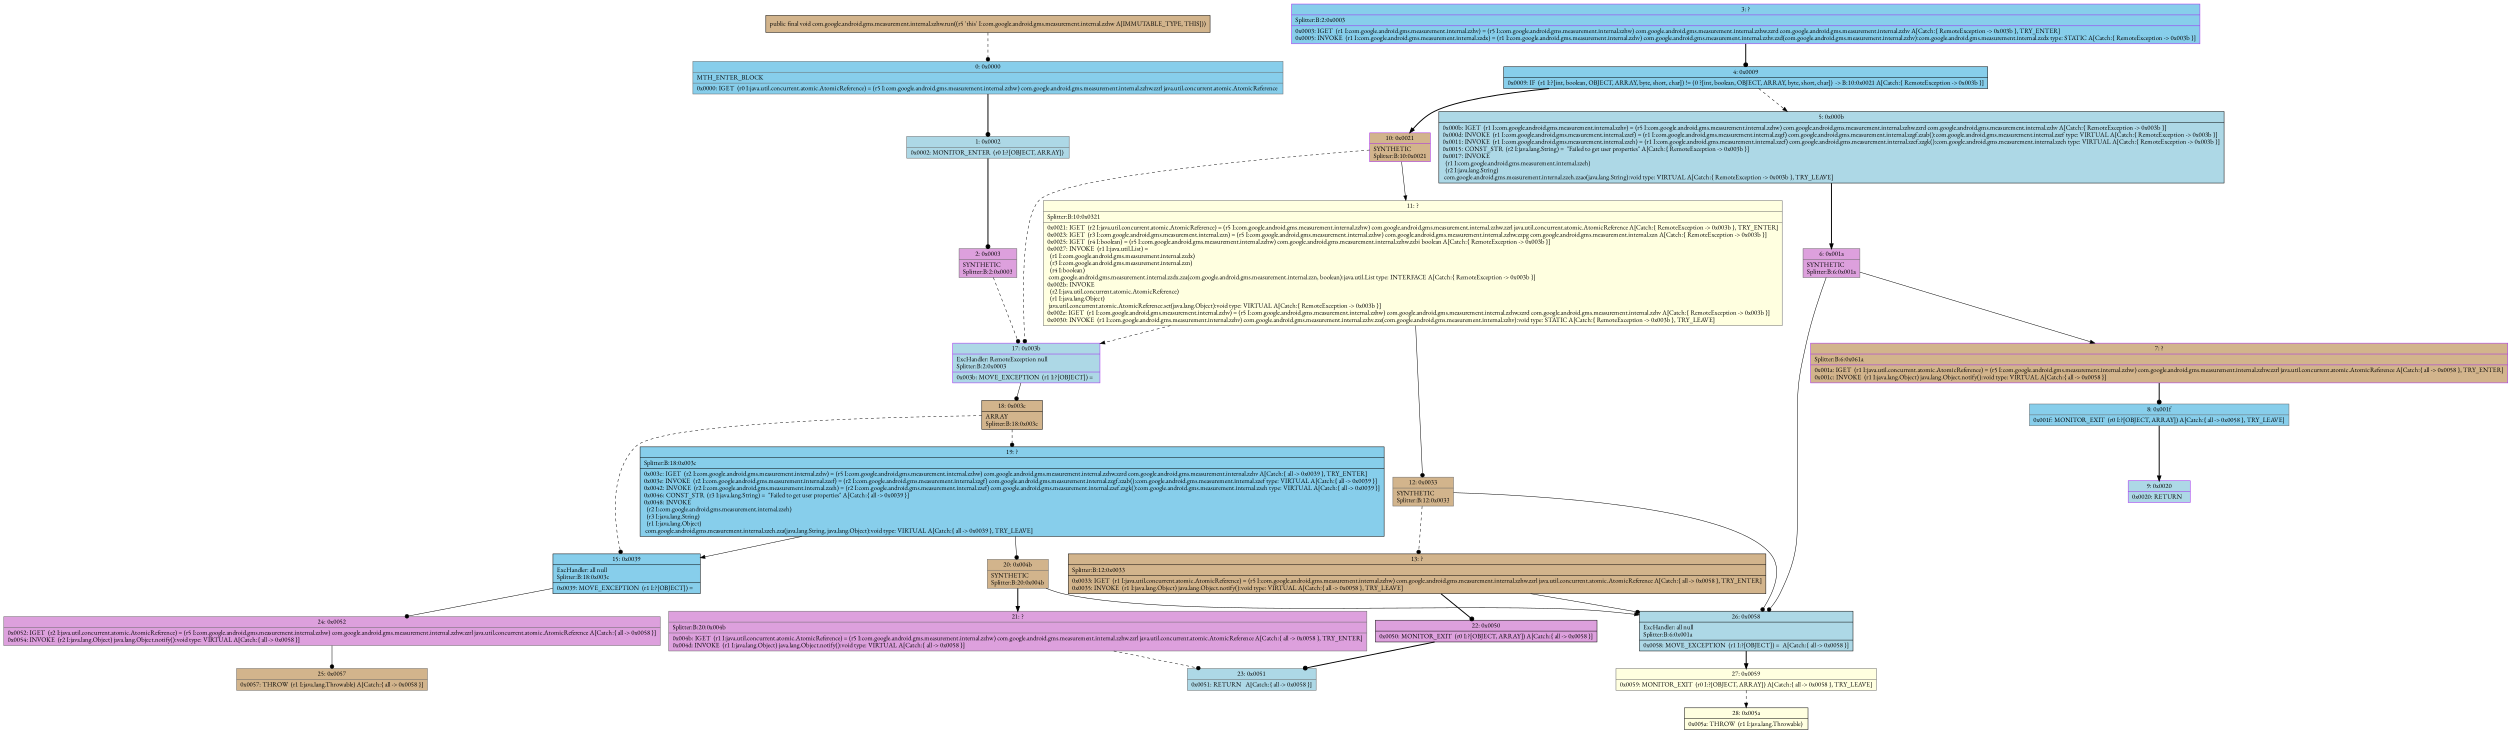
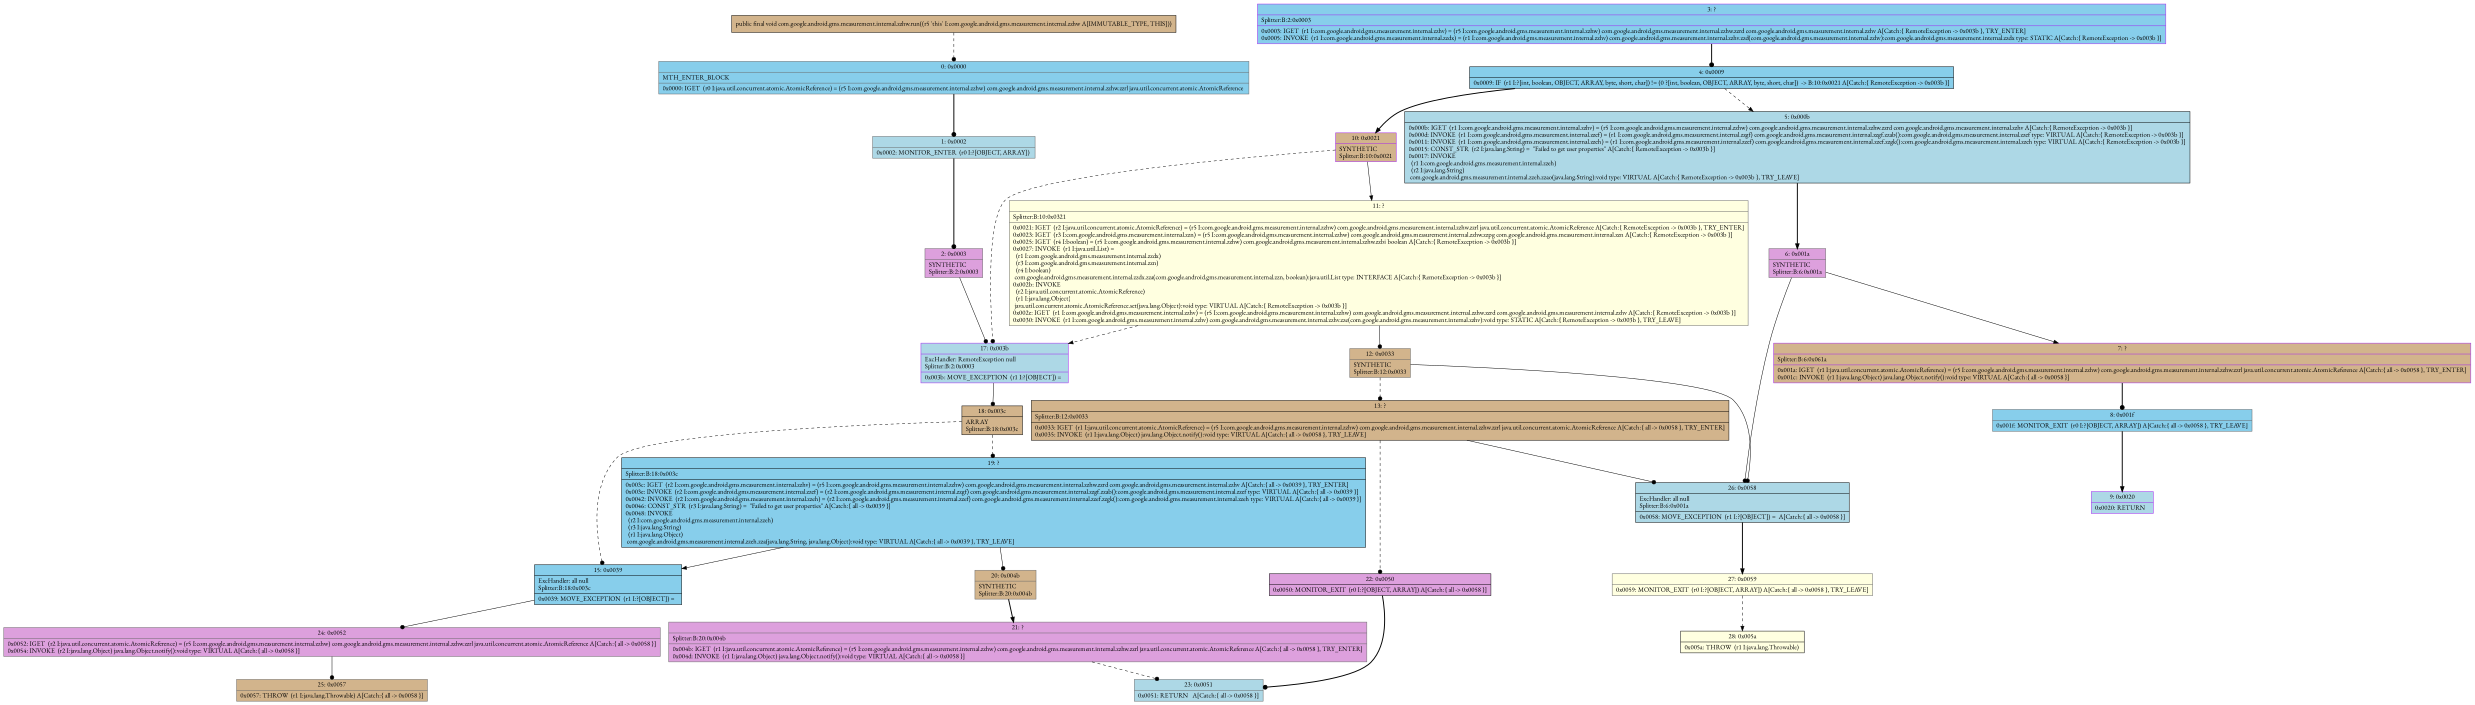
  digraph {
    fontname="EB Garamond"
    node [color=gray40 fillcolor=tan fontname="EB Garamond" shape=record style=filled]
    edge [arrowhead=dot fontname="EB Garamond" style=solid]
    n1 [fillcolor=skyblue label="{0\:\ 0x0000|MTH_ENTER_BLOCK\l|0x0000: IGET  (r0 I:java.util.concurrent.atomic.AtomicReference) = (r5 I:com.google.android.gms.measurement.internal.zzhw) com.google.android.gms.measurement.internal.zzhw.zzrl java.util.concurrent.atomic.AtomicReference \l}"]
    n2 [fillcolor=lightblue label="{1\:\ 0x0002|0x0002: MONITOR_ENTER  (r0 I:?[OBJECT, ARRAY]) \l}"]
    n3 [fillcolor=plum label="{2\:\ 0x0003|SYNTHETIC\lSplitter:B:2:0x0003\l}"]
    n4 [color=purple fillcolor=lightblue label="{17\:\ 0x003b|ExcHandler: RemoteException null\lSplitter:B:2:0x0003\l|0x003b: MOVE_EXCEPTION  (r1 I:?[OBJECT]) =  \l}"]
    n5 [color=purple fillcolor=skyblue label="{3\:\ ?|Splitter:B:2:0x0003\l|0x0003: IGET  (r1 I:com.google.android.gms.measurement.internal.zzhv) = (r5 I:com.google.android.gms.measurement.internal.zzhw) com.google.android.gms.measurement.internal.zzhw.zzrd com.google.android.gms.measurement.internal.zzhv A[Catch:\{ RemoteException \-\> 0x003b \}, TRY_ENTER]\l0x0005: INVOKE  (r1 I:com.google.android.gms.measurement.internal.zzdx) = (r1 I:com.google.android.gms.measurement.internal.zzhv) com.google.android.gms.measurement.internal.zzhv.zzd(com.google.android.gms.measurement.internal.zzhv):com.google.android.gms.measurement.internal.zzdx type: STATIC A[Catch:\{ RemoteException \-\> 0x003b \}]\l}"]
    n6 [color=black fillcolor=skyblue label="{4\:\ 0x0009|0x0009: IF  (r1 I:?[int, boolean, OBJECT, ARRAY, byte, short, char]) != (0 ?[int, boolean, OBJECT, ARRAY, byte, short, char])  \-\> B:10:0x0021 A[Catch:\{ RemoteException \-\> 0x003b \}]\l}"]
    n7 [color=black label="{18\:\ 0x003c|ARRAY\lSplitter:B:18:0x003c\l}"]
    n8 [color=black fillcolor=lightblue label="{5\:\ 0x000b|0x000b: IGET  (r1 I:com.google.android.gms.measurement.internal.zzhv) = (r5 I:com.google.android.gms.measurement.internal.zzhw) com.google.android.gms.measurement.internal.zzhw.zzrd com.google.android.gms.measurement.internal.zzhv A[Catch:\{ RemoteException \-\> 0x003b \}]\l0x000d: INVOKE  (r1 I:com.google.android.gms.measurement.internal.zzef) = (r1 I:com.google.android.gms.measurement.internal.zzgf) com.google.android.gms.measurement.internal.zzgf.zzab():com.google.android.gms.measurement.internal.zzef type: VIRTUAL A[Catch:\{ RemoteException \-\> 0x003b \}]\l0x0011: INVOKE  (r1 I:com.google.android.gms.measurement.internal.zzeh) = (r1 I:com.google.android.gms.measurement.internal.zzef) com.google.android.gms.measurement.internal.zzef.zzgk():com.google.android.gms.measurement.internal.zzeh type: VIRTUAL A[Catch:\{ RemoteException \-\> 0x003b \}]\l0x0015: CONST_STR  (r2 I:java.lang.String) =  \"Failed to get user properties\" A[Catch:\{ RemoteException \-\> 0x003b \}]\l0x0017: INVOKE  \l  (r1 I:com.google.android.gms.measurement.internal.zzeh)\l  (r2 I:java.lang.String)\l com.google.android.gms.measurement.internal.zzeh.zzao(java.lang.String):void type: VIRTUAL A[Catch:\{ RemoteException \-\> 0x003b \}, TRY_LEAVE]\l}"]
    n9 [color=purple label="{10\:\ 0x0021|SYNTHETIC\lSplitter:B:10:0x0021\l}"]
    n10 [fillcolor=plum label="{6\:\ 0x001a|SYNTHETIC\lSplitter:B:6:0x001a\l}"]
    n11 [fillcolor=lightyellow label="{11\:\ ?|Splitter:B:10:0x0321\l|0x0021: IGET  (r2 I:java.util.concurrent.atomic.AtomicReference) = (r5 I:com.google.android.gms.measurement.internal.zzhw) com.google.android.gms.measurement.internal.zzhw.zzrl java.util.concurrent.atomic.AtomicReference A[Catch:\{ RemoteException \-\> 0x003b \}, TRY_ENTER]\l0x0023: IGET  (r3 I:com.google.android.gms.measurement.internal.zzn) = (r5 I:com.google.android.gms.measurement.internal.zzhw) com.google.android.gms.measurement.internal.zzhw.zzpg com.google.android.gms.measurement.internal.zzn A[Catch:\{ RemoteException \-\> 0x003b \}]\l0x0025: IGET  (r4 I:boolean) = (r5 I:com.google.android.gms.measurement.internal.zzhw) com.google.android.gms.measurement.internal.zzhw.zzbi boolean A[Catch:\{ RemoteException \-\> 0x003b \}]\l0x0027: INVOKE  (r1 I:java.util.List) = \l  (r1 I:com.google.android.gms.measurement.internal.zzdx)\l  (r3 I:com.google.android.gms.measurement.internal.zzn)\l  (r4 I:boolean)\l com.google.android.gms.measurement.internal.zzdx.zza(com.google.android.gms.measurement.internal.zzn, boolean):java.util.List type: INTERFACE A[Catch:\{ RemoteException \-\> 0x003b \}]\l0x002b: INVOKE  \l  (r2 I:java.util.concurrent.atomic.AtomicReference)\l  (r1 I:java.lang.Object)\l java.util.concurrent.atomic.AtomicReference.set(java.lang.Object):void type: VIRTUAL A[Catch:\{ RemoteException \-\> 0x003b \}]\l0x002e: IGET  (r1 I:com.google.android.gms.measurement.internal.zzhv) = (r5 I:com.google.android.gms.measurement.internal.zzhw) com.google.android.gms.measurement.internal.zzhw.zzrd com.google.android.gms.measurement.internal.zzhv A[Catch:\{ RemoteException \-\> 0x003b \}]\l0x0030: INVOKE  (r1 I:com.google.android.gms.measurement.internal.zzhv) com.google.android.gms.measurement.internal.zzhv.zze(com.google.android.gms.measurement.internal.zzhv):void type: STATIC A[Catch:\{ RemoteException \-\> 0x003b \}, TRY_LEAVE]\l}"]
    n12 [color=purple label="{7\:\ ?|Splitter:B:6:0x061a\l|0x001a: IGET  (r1 I:java.util.concurrent.atomic.AtomicReference) = (r5 I:com.google.android.gms.measurement.internal.zzhw) com.google.android.gms.measurement.internal.zzhw.zzrl java.util.concurrent.atomic.AtomicReference A[Catch:\{ all \-\> 0x0058 \}, TRY_ENTER]\l0x001c: INVOKE  (r1 I:java.lang.Object) java.lang.Object.notify():void type: VIRTUAL A[Catch:\{ all \-\> 0x0058 \}]\l}"]
    n13 [color=black fillcolor=lightblue label="{26\:\ 0x0058|ExcHandler: all null\lSplitter:B:6:0x001a\l|0x0058: MOVE_EXCEPTION  (r1 I:?[OBJECT]) =  A[Catch:\{ all \-\> 0x0058 \}]\l}"]
    n14 [fillcolor=skyblue label="{8\:\ 0x001f|0x001f: MONITOR_EXIT  (r0 I:?[OBJECT, ARRAY]) A[Catch:\{ all \-\> 0x0058 \}, TRY_LEAVE]\l}"]
    n15 [fillcolor=lightyellow label="{27\:\ 0x0059|0x0059: MONITOR_EXIT  (r0 I:?[OBJECT, ARRAY]) A[Catch:\{ all \-\> 0x0058 \}, TRY_LEAVE]\l}"]
    n16 [color=purple fillcolor=lightblue label="{9\:\ 0x0020|0x0020: RETURN   \l}"]
    n17 [label="{12\:\ 0x0033|SYNTHETIC\lSplitter:B:12:0x0033\l}"]
    n18 [color=black label="{13\:\ ?|Splitter:B:12:0x0033\l|0x0033: IGET  (r1 I:java.util.concurrent.atomic.AtomicReference) = (r5 I:com.google.android.gms.measurement.internal.zzhw) com.google.android.gms.measurement.internal.zzhw.zzrl java.util.concurrent.atomic.AtomicReference A[Catch:\{ all \-\> 0x0058 \}, TRY_ENTER]\l0x0035: INVOKE  (r1 I:java.lang.Object) java.lang.Object.notify():void type: VIRTUAL A[Catch:\{ all \-\> 0x0058 \}, TRY_LEAVE]\l}"]
    n19 [color=black fillcolor=plum label="{22\:\ 0x0050|0x0050: MONITOR_EXIT  (r0 I:?[OBJECT, ARRAY]) A[Catch:\{ all \-\> 0x0058 \}]\l}"]
    n20 [fillcolor=lightblue label="{23\:\ 0x0051|0x0051: RETURN   A[Catch:\{ all \-\> 0x0058 \}]\l}"]
    n21 [color=black fillcolor=skyblue label="{15\:\ 0x0039|ExcHandler: all null\lSplitter:B:18:0x003c\l|0x0039: MOVE_EXCEPTION  (r1 I:?[OBJECT]) =  \l}"]
    n22 [fillcolor=plum label="{24\:\ 0x0052|0x0052: IGET  (r2 I:java.util.concurrent.atomic.AtomicReference) = (r5 I:com.google.android.gms.measurement.internal.zzhw) com.google.android.gms.measurement.internal.zzhw.zzrl java.util.concurrent.atomic.AtomicReference A[Catch:\{ all \-\> 0x0058 \}]\l0x0054: INVOKE  (r2 I:java.lang.Object) java.lang.Object.notify():void type: VIRTUAL A[Catch:\{ all \-\> 0x0058 \}]\l}"]
    n23 [label="{25\:\ 0x0057|0x0057: THROW  (r1 I:java.lang.Throwable) A[Catch:\{ all \-\> 0x0058 \}]\l}"]
    n24 [color=black fillcolor=skyblue label="{19\:\ ?|Splitter:B:18:0x003c\l|0x003c: IGET  (r2 I:com.google.android.gms.measurement.internal.zzhv) = (r5 I:com.google.android.gms.measurement.internal.zzhw) com.google.android.gms.measurement.internal.zzhw.zzrd com.google.android.gms.measurement.internal.zzhv A[Catch:\{ all \-\> 0x0039 \}, TRY_ENTER]\l0x003e: INVOKE  (r2 I:com.google.android.gms.measurement.internal.zzef) = (r2 I:com.google.android.gms.measurement.internal.zzgf) com.google.android.gms.measurement.internal.zzgf.zzab():com.google.android.gms.measurement.internal.zzef type: VIRTUAL A[Catch:\{ all \-\> 0x0039 \}]\l0x0042: INVOKE  (r2 I:com.google.android.gms.measurement.internal.zzeh) = (r2 I:com.google.android.gms.measurement.internal.zzef) com.google.android.gms.measurement.internal.zzef.zzgk():com.google.android.gms.measurement.internal.zzeh type: VIRTUAL A[Catch:\{ all \-\> 0x0039 \}]\l0x0046: CONST_STR  (r3 I:java.lang.String) =  \"Failed to get user properties\" A[Catch:\{ all \-\> 0x0039 \}]\l0x0048: INVOKE  \l  (r2 I:com.google.android.gms.measurement.internal.zzeh)\l  (r3 I:java.lang.String)\l  (r1 I:java.lang.Object)\l com.google.android.gms.measurement.internal.zzeh.zza(java.lang.String, java.lang.Object):void type: VIRTUAL A[Catch:\{ all \-\> 0x0039 \}, TRY_LEAVE]\l}"]
    n25 [label="{20\:\ 0x004b|SYNTHETIC\lSplitter:B:20:0x004b\l}"]
    n26 [fillcolor=plum label="{21\:\ ?|Splitter:B:20:0x004b\l|0x004b: IGET  (r1 I:java.util.concurrent.atomic.AtomicReference) = (r5 I:com.google.android.gms.measurement.internal.zzhw) com.google.android.gms.measurement.internal.zzhw.zzrl java.util.concurrent.atomic.AtomicReference A[Catch:\{ all \-\> 0x0058 \}, TRY_ENTER]\l0x004d: INVOKE  (r1 I:java.lang.Object) java.lang.Object.notify():void type: VIRTUAL A[Catch:\{ all \-\> 0x0058 \}]\l}"]
    n27 [color=black fillcolor=lightyellow label="{28\:\ 0x005a|0x005a: THROW  (r1 I:java.lang.Throwable) \l}"]
    n28 [color=black label="{public final void com.google.android.gms.measurement.internal.zzhw.run((r5 'this' I:com.google.android.gms.measurement.internal.zzhw A[IMMUTABLE_TYPE, THIS])) }"]
    n1 -> n2 [style=bold]
    n2 -> n3 [style=bold]
-   n3 -> n4 [style=dashed]
+   n3 -> n4
    n4 -> n7
    n5 -> n6 [style=bold]
    n6 -> n8 [arrowhead=normal style=dashed]
    n6 -> n9 [arrowhead=normal style=bold]
    n7 -> n21 [style=dashed]
    n7 -> n24 [style=dashed]
    n8 -> n10 [arrowhead=normal style=bold]
    n9 -> n4 [style=dashed]
    n9 -> n11 [arrowhead=normal]
    n10 -> n12 [arrowhead=normal]
    n10 -> n13
    n11 -> n4 [arrowhead=normal style=dashed]
    n11 -> n17
    n12 -> n14 [style=bold]
    n13 -> n15 [arrowhead=normal style=bold]
    n14 -> n16 [arrowhead=normal style=bold]
    n15 -> n27 [arrowhead=normal style=dashed]
    n17 -> n13
    n17 -> n18 [style=dashed]
    n18 -> n13
-   n18 -> n19 [style=bold]
+   n18 -> n19 [style=dashed]
    n19 -> n20 [style=bold]
    n21 -> n22
    n22 -> n23
    n24 -> n21 [arrowhead=normal]
    n24 -> n25
-   n25 -> n13 [arrowhead=normal]
    n25 -> n26 [arrowhead=normal style=bold]
    n26 -> n20 [style=dashed]
    n28 -> n1 [style=dashed]
  }
